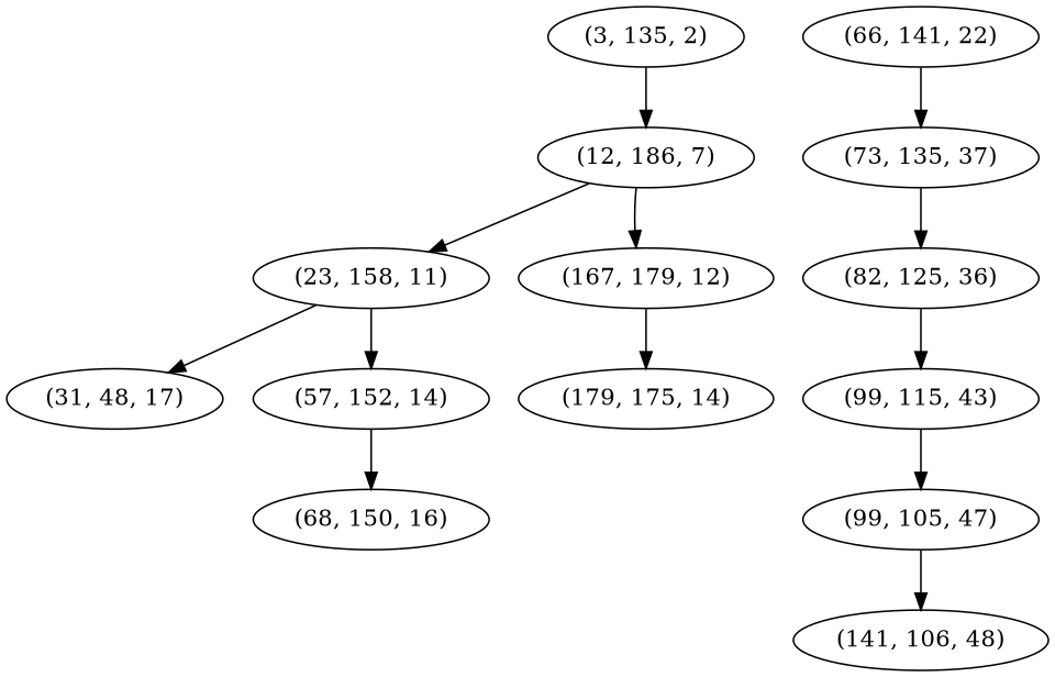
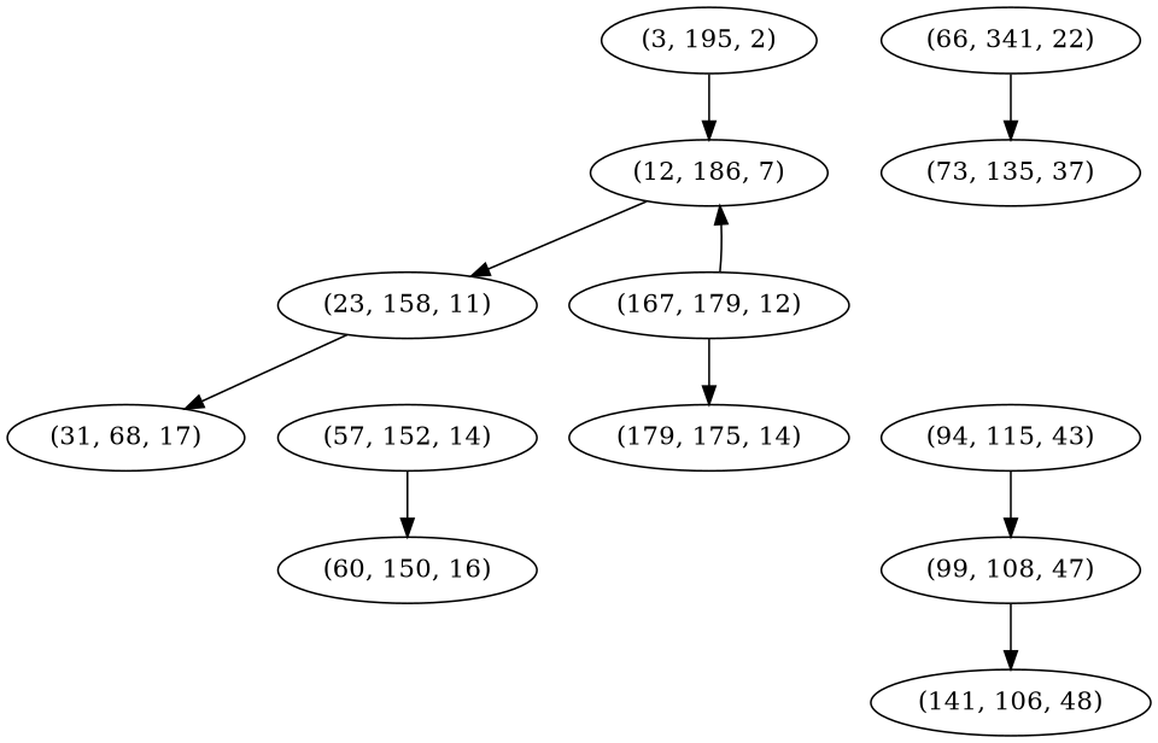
  digraph {
-   "(3, 195, 2)" [label="(3, 135, 2)"]
+   "(3, 195, 2)"
    "(12, 186, 7)"
    "(23, 158, 11)"
    "(167, 179, 12)"
-   "(31, 48, 17)"
+   "(31, 48, 17)" [label="(31, 68, 17)"]
    "(57, 152, 14)"
    n7 [label="(179, 175, 14)"]
-   "(60, 150, 16)" [label="(68, 150, 16)"]
+   "(60, 150, 16)"
    n9 [label="(73, 135, 37)"]
-   "(66, 141, 22)"
-   "(82, 125, 36)"
-   "(94, 115, 43)" [label="(99, 115, 43)"]
-   "(99, 108, 47)" [label="(99, 105, 47)"]
+   "(66, 141, 22)" [label="(66, 341, 22)"]
+   "(94, 115, 43)"
+   "(99, 108, 47)"
    n14 [label="(141, 106, 48)"]
    "(3, 195, 2)" -> "(12, 186, 7)"
    "(12, 186, 7)" -> "(23, 158, 11)"
-   "(12, 186, 7)" -> "(167, 179, 12)"
+   "(167, 179, 12)" -> "(12, 186, 7)"
    "(23, 158, 11)" -> "(31, 48, 17)"
-   "(23, 158, 11)" -> "(57, 152, 14)"
    "(167, 179, 12)" -> n7
    "(57, 152, 14)" -> "(60, 150, 16)"
-   n9 -> "(82, 125, 36)"
    "(66, 141, 22)" -> n9
-   "(82, 125, 36)" -> "(94, 115, 43)"
    "(94, 115, 43)" -> "(99, 108, 47)"
    "(99, 108, 47)" -> n14
  }
